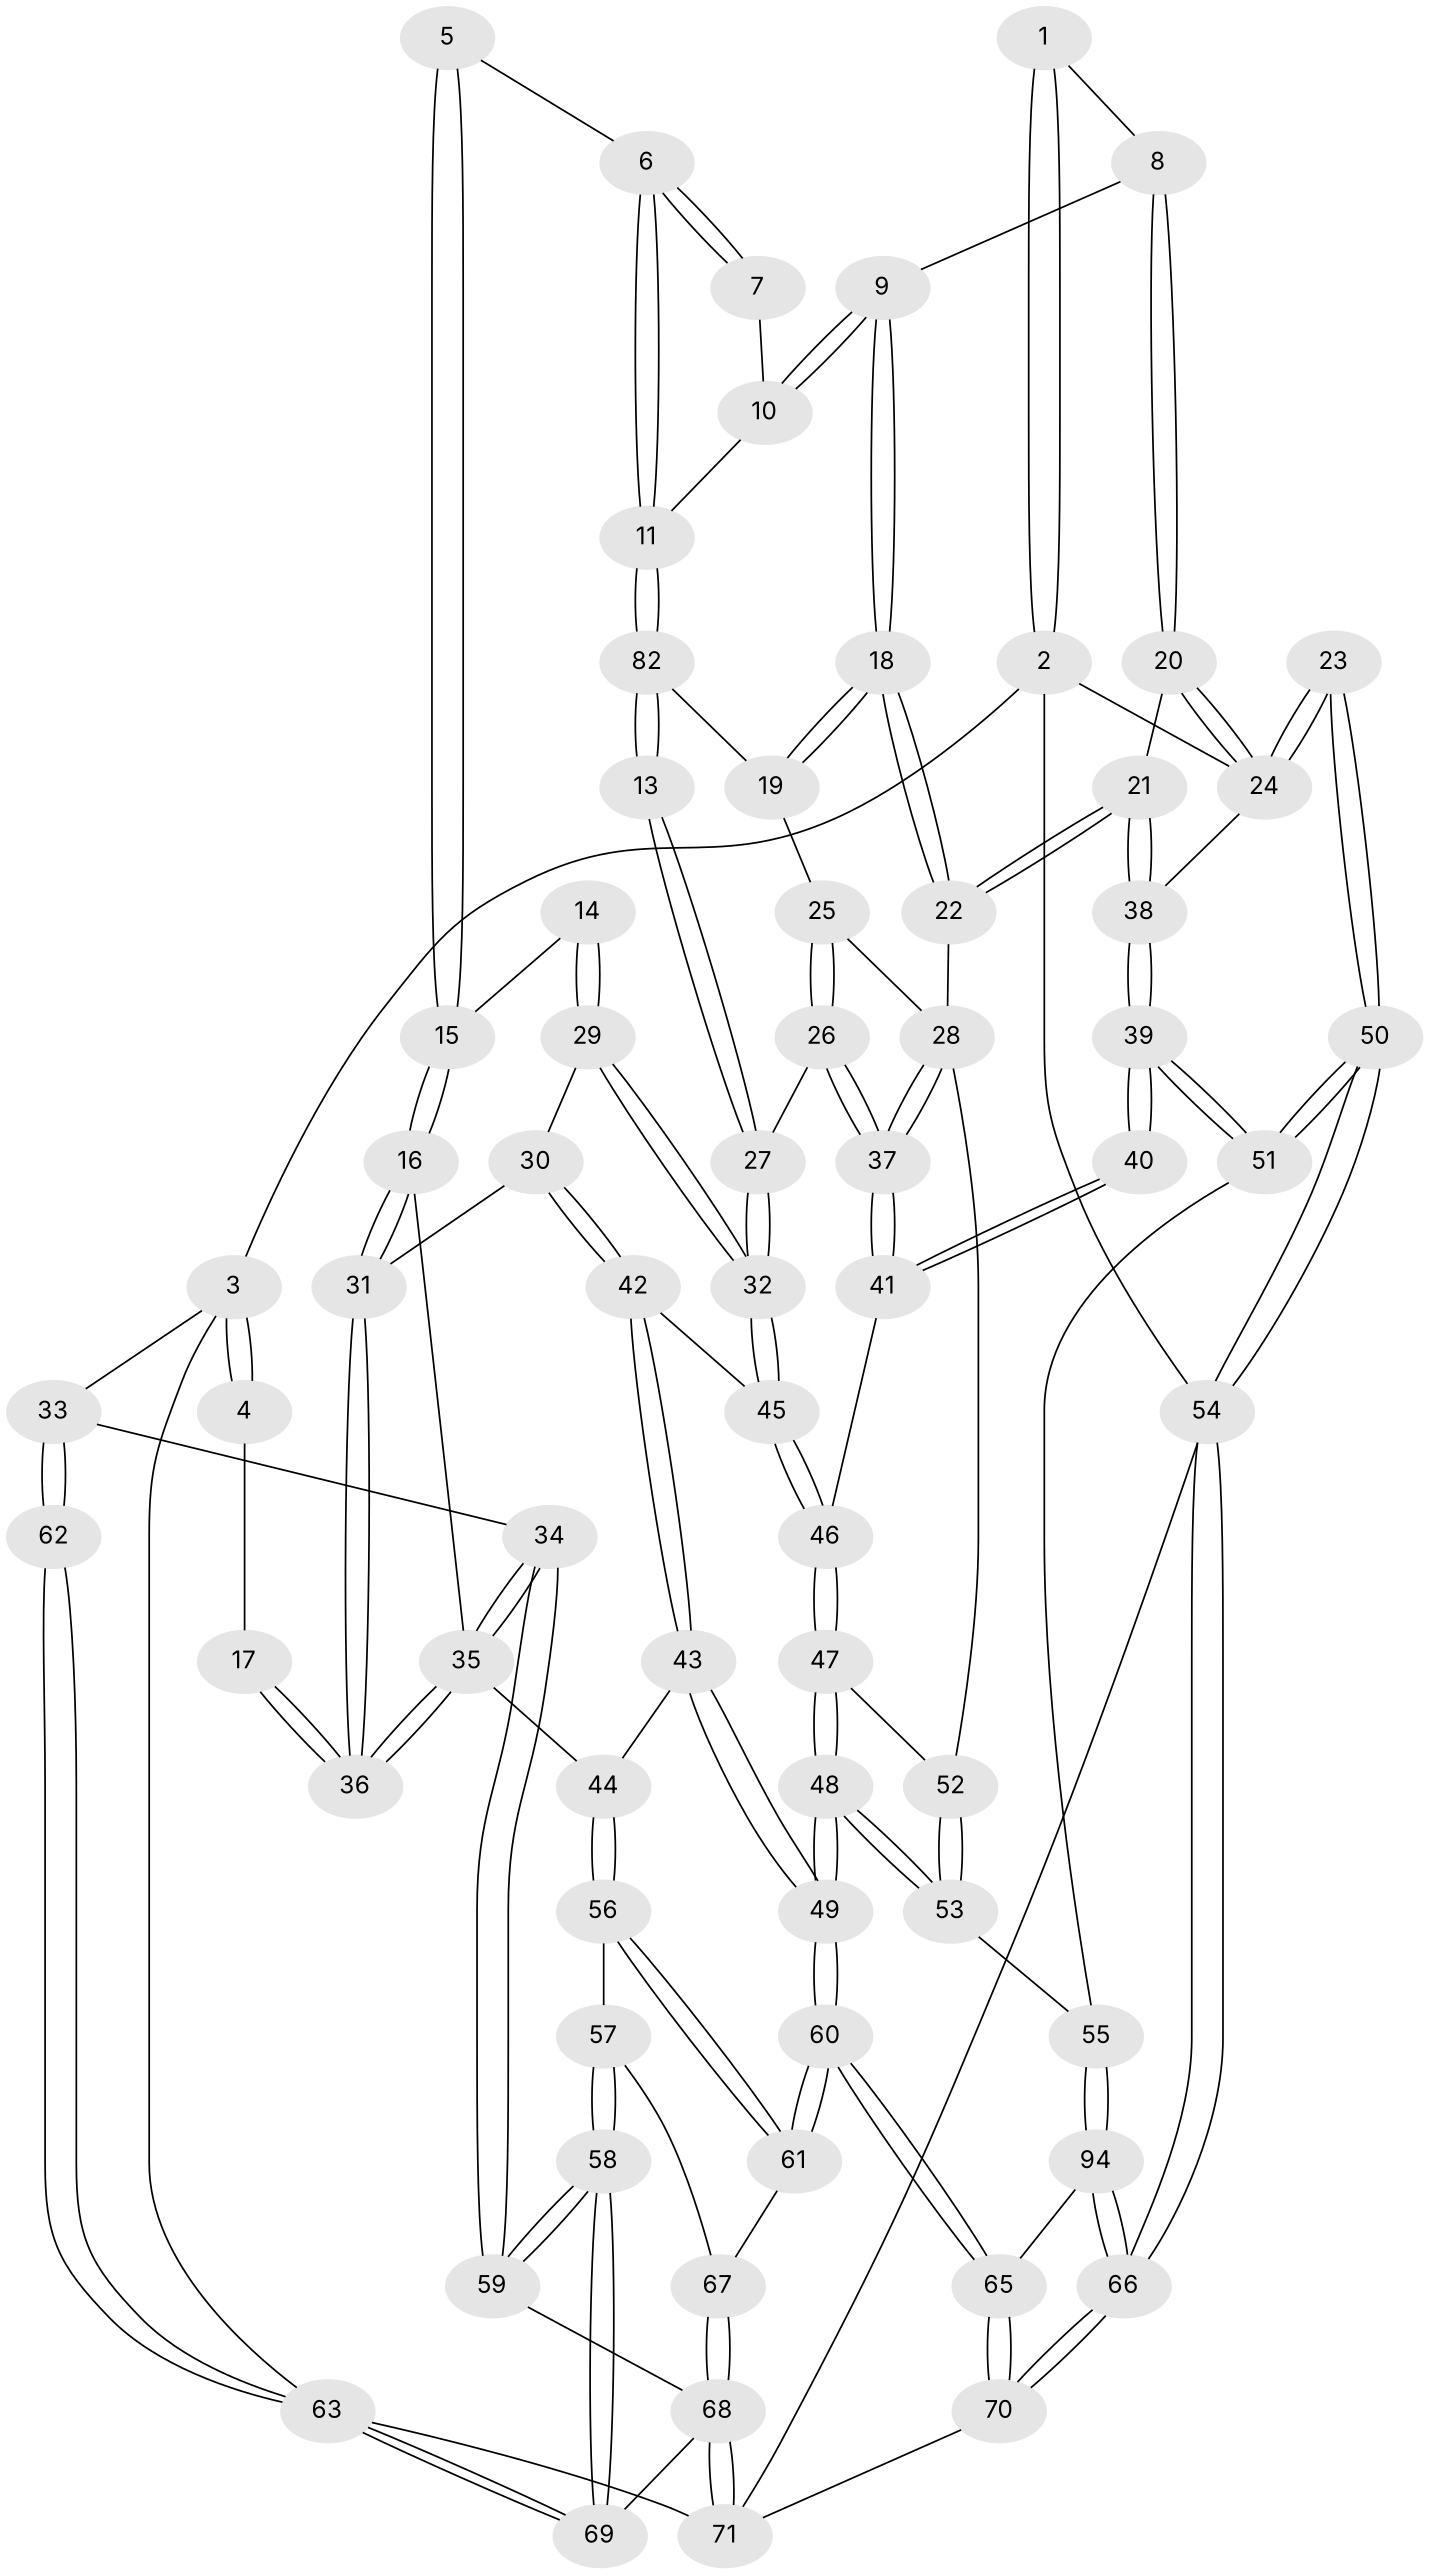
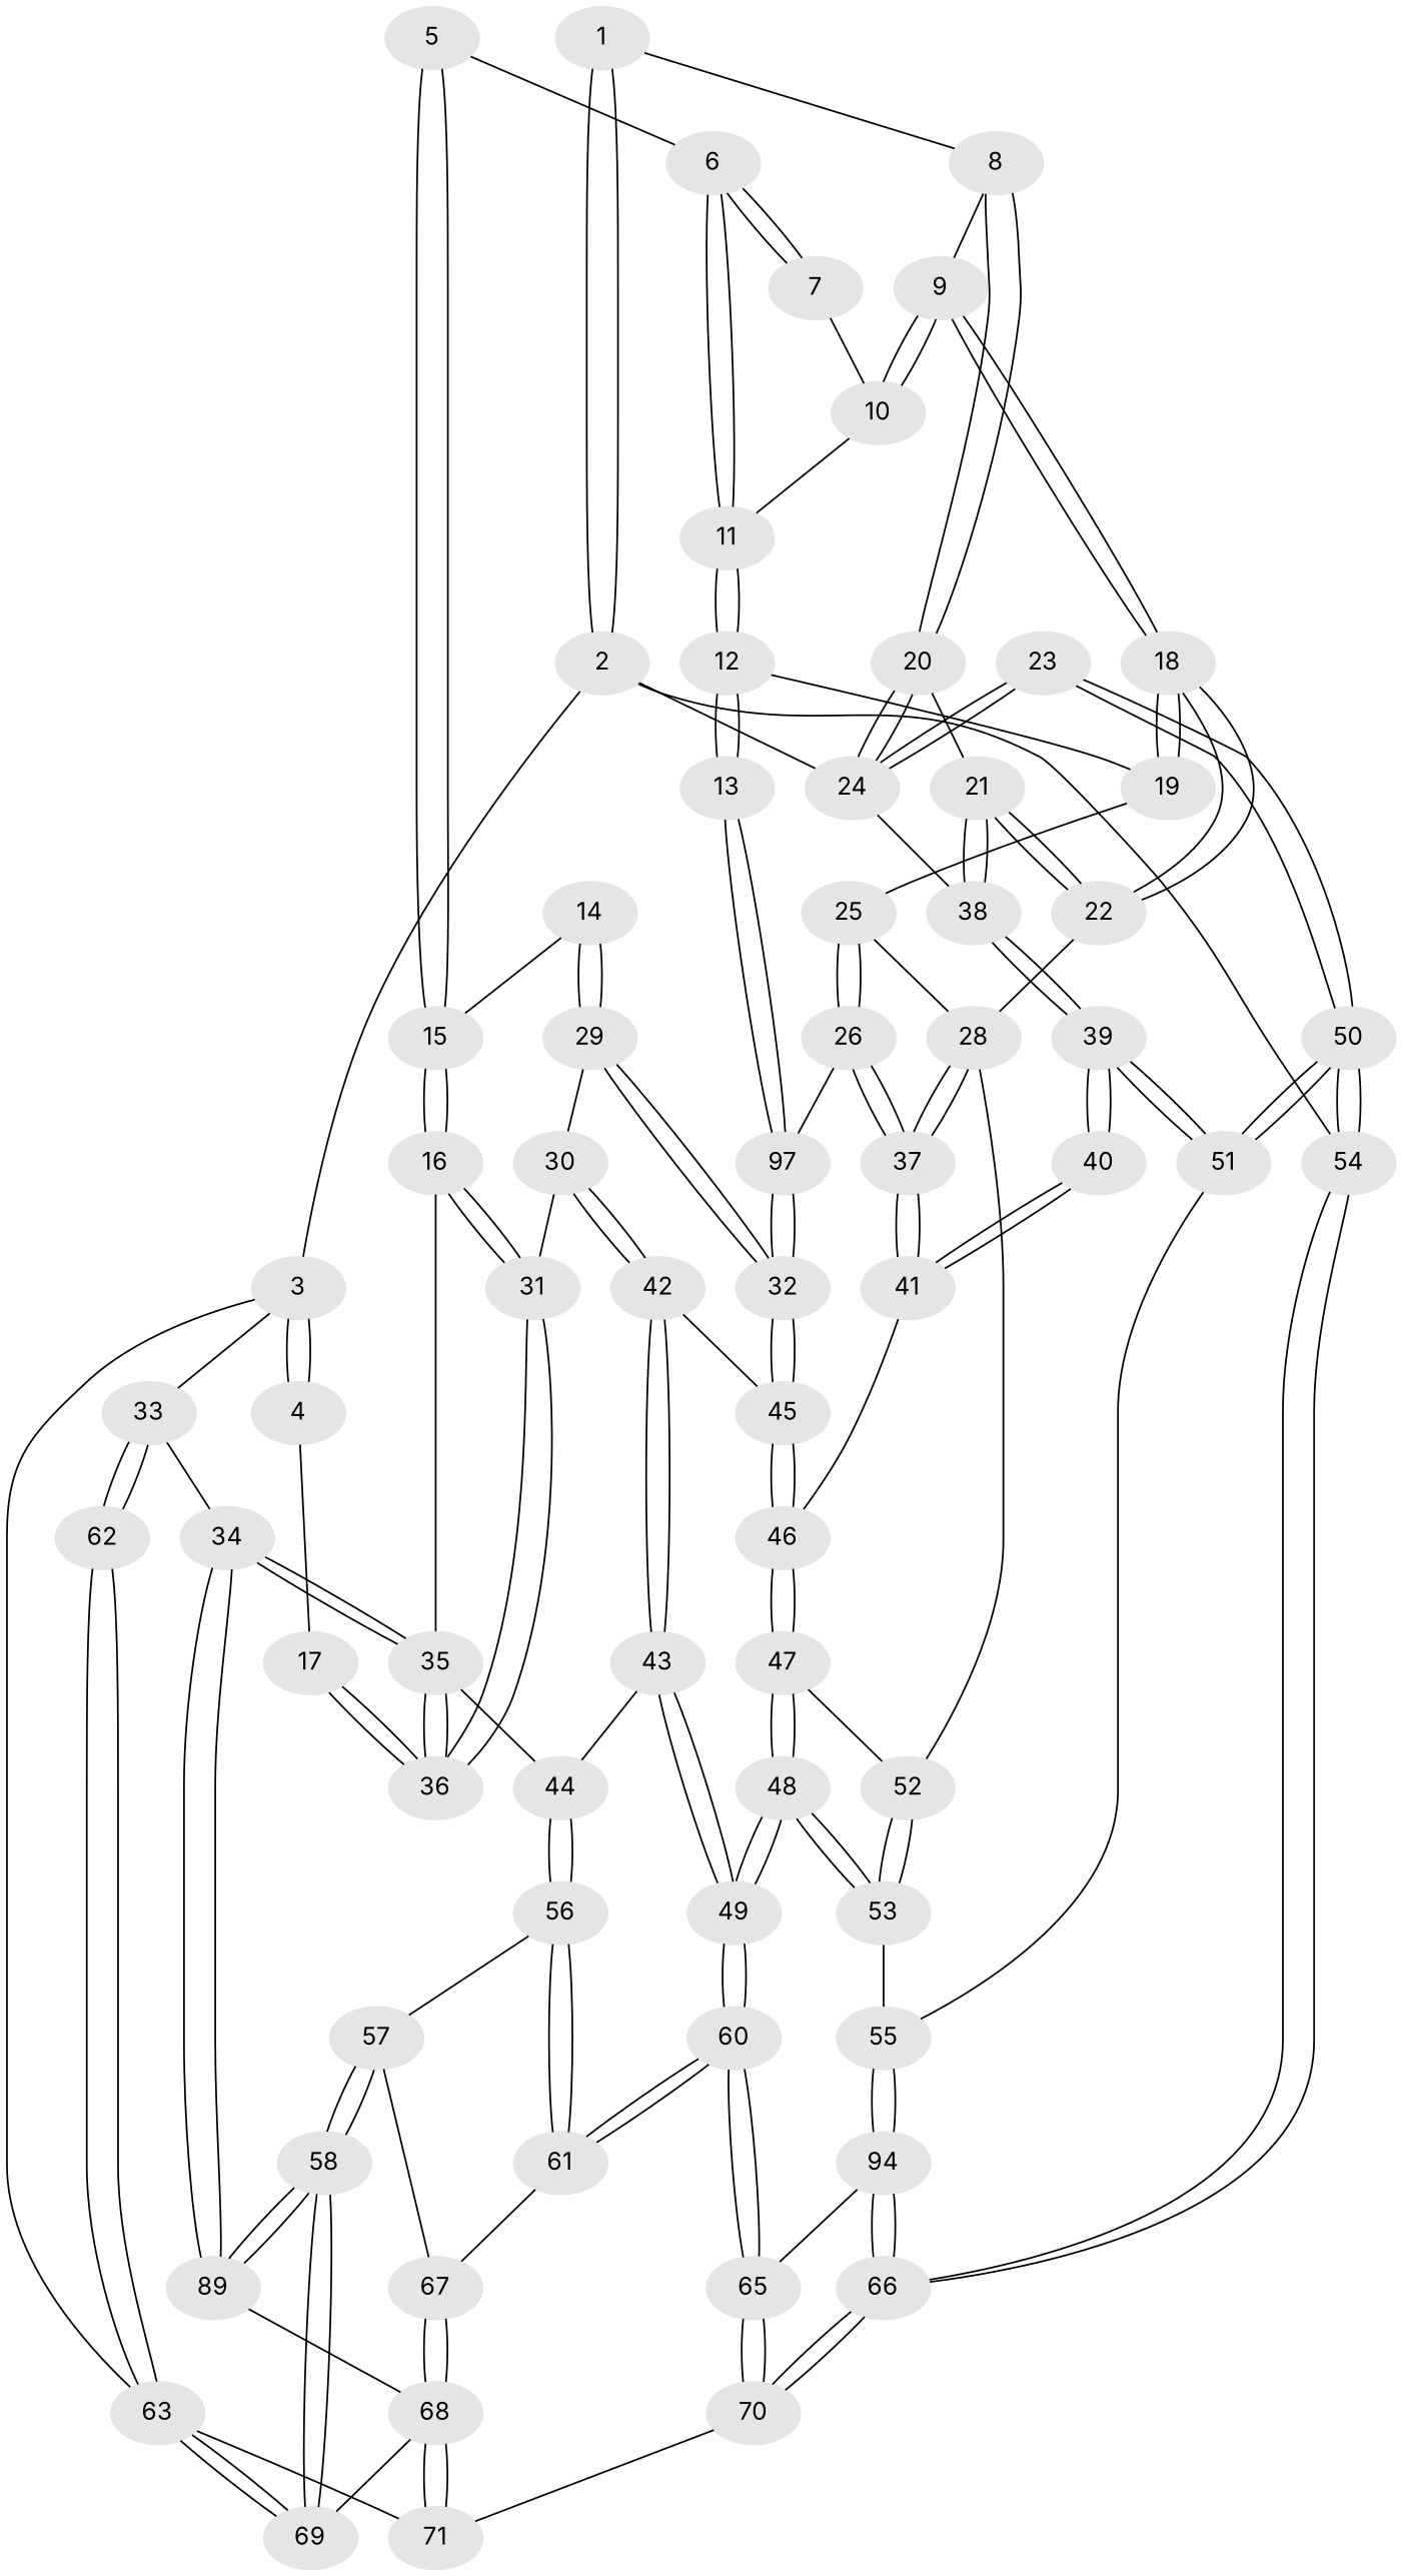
  graph {
    fontname=Inter
    node [color=gray90 fontname=Inter style=filled]
    edge [fontname=Inter]
    1
    2
    8
    3
    54
    24
    9
    20
    4
    33
    63
    23
    50
    66
    71
    17
    34
    62
    69
    5
    6
    15
    36
    7
    11
    16
    10
-   12 [label=82]
+   12
    18
    21
    19
    22
    13
-   27
+   27 [label=97]
    25
    14
    29
    32
    30
    31
    35
    28
    26
    38
    39
    37
    52
    51
    41
    45
    42
    43
    46
-   59
+   59 [label=89]
    44
    68
    56
    40
    55
    53
    47
    49
    60
    57
    61
    48
    65
    n68 [label=94]
    70
    58
    67
    1 -- 2
    1 -- 2
    1 -- 8
    2 -- 3
    2 -- 54
    2 -- 24
    8 -- 9
    8 -- 20
    8 -- 20
    3 -- 4
    3 -- 4
    3 -- 33
    3 -- 63
    54 -- 66
    54 -- 66
-   54 -- 71
    24 -- 38
    9 -- 10
    9 -- 10
    9 -- 18
    9 -- 18
    20 -- 24
    20 -- 24
    20 -- 21
    4 -- 17
    33 -- 34
    33 -- 62
    33 -- 62
    63 -- 71
    63 -- 69
    63 -- 69
    23 -- 24
    23 -- 24
    23 -- 50
    23 -- 50
    50 -- 54
    50 -- 54
    50 -- 51
    50 -- 51
    66 -- 70
    66 -- 70
    17 -- 36
    17 -- 36
    34 -- 35
    34 -- 35
    34 -- 59
    34 -- 59
    62 -- 63
    62 -- 63
    5 -- 6
    5 -- 15
    5 -- 15
    6 -- 7
    6 -- 7
    6 -- 11
    6 -- 11
    15 -- 16
    15 -- 16
    7 -- 10
    11 -- 12
    11 -- 12
    16 -- 31
    16 -- 31
    16 -- 35
    10 -- 11
    12 -- 19
    12 -- 13
    12 -- 13
    18 -- 19
    18 -- 19
    18 -- 22
    18 -- 22
    21 -- 22
    21 -- 22
    21 -- 38
    21 -- 38
    19 -- 25
    22 -- 28
    13 -- 27
    13 -- 27
    27 -- 32
    27 -- 32
    25 -- 28
    25 -- 26
    25 -- 26
    14 -- 15
    14 -- 29
    14 -- 29
    29 -- 32
    29 -- 32
    29 -- 30
    32 -- 45
    32 -- 45
    30 -- 31
    30 -- 42
    30 -- 42
    31 -- 36
    31 -- 36
    35 -- 36
    35 -- 36
    35 -- 44
    28 -- 37
    28 -- 37
    28 -- 52
    26 -- 27
    26 -- 37
    26 -- 37
    38 -- 39
    38 -- 39
    39 -- 51
    39 -- 51
    39 -- 40
    39 -- 40
    37 -- 41
    37 -- 41
    52 -- 53
    52 -- 53
    51 -- 55
    41 -- 46
    45 -- 46
    45 -- 46
    42 -- 45
    42 -- 43
    42 -- 43
    43 -- 44
    43 -- 49
    43 -- 49
    46 -- 47
    46 -- 47
    59 -- 68
    44 -- 56
    44 -- 56
    68 -- 71
    68 -- 71
    68 -- 69
    56 -- 57
    56 -- 61
    56 -- 61
    40 -- 41
    40 -- 41
    55 -- n68
    55 -- n68
    53 -- 55
    47 -- 52
    47 -- 48
    47 -- 48
    49 -- 60
    49 -- 60
    60 -- 61
    60 -- 61
    60 -- 65
    60 -- 65
    57 -- 58
    57 -- 58
    57 -- 67
    61 -- 67
    48 -- 53
    48 -- 53
    48 -- 49
    48 -- 49
    65 -- 70
    65 -- 70
    n68 -- 66
    n68 -- 66
    n68 -- 65
    70 -- 71
    58 -- 69
    58 -- 69
    58 -- 59
    58 -- 59
    67 -- 68
    67 -- 68
  }
